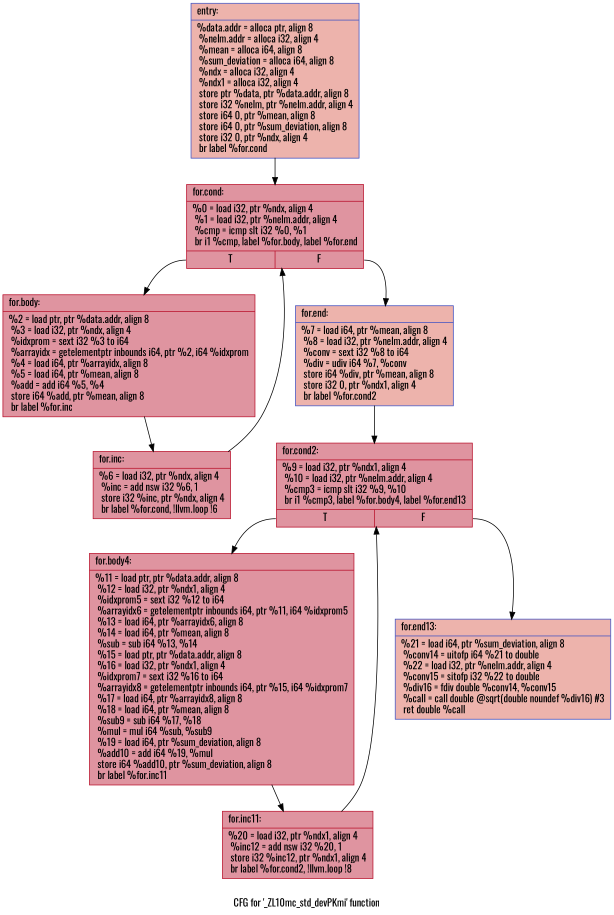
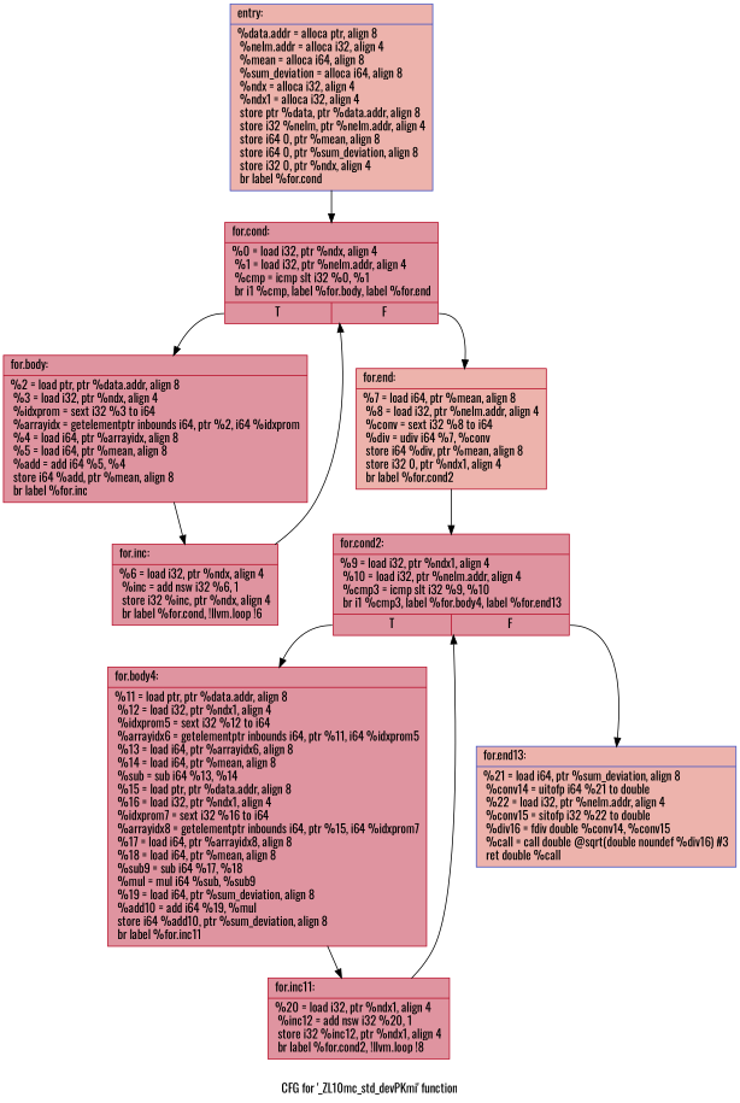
  digraph {
    label="CFG for '_ZL10mc_std_devPKmi' function"
    fontname=Oswald
    node [color="#b70d28ff" fillcolor="#b70d2870" fontname=Oswald shape=record style=filled]
    edge [fontname=Oswald]
    n1 [color="#3d50c3ff" fillcolor="#d6524470" label="{entry:\l|  %data.addr = alloca ptr, align 8\l  %nelm.addr = alloca i32, align 4\l  %mean = alloca i64, align 8\l  %sum_deviation = alloca i64, align 8\l  %ndx = alloca i32, align 4\l  %ndx1 = alloca i32, align 4\l  store ptr %data, ptr %data.addr, align 8\l  store i32 %nelm, ptr %nelm.addr, align 4\l  store i64 0, ptr %mean, align 8\l  store i64 0, ptr %sum_deviation, align 8\l  store i32 0, ptr %ndx, align 4\l  br label %for.cond\l}"]
    n2 [label="{for.cond:\l|  %0 = load i32, ptr %ndx, align 4\l  %1 = load i32, ptr %nelm.addr, align 4\l  %cmp = icmp slt i32 %0, %1\l  br i1 %cmp, label %for.body, label %for.end\l|{<s0>T|<s1>F}}"]
    n3 [label="{for.body:\l|  %2 = load ptr, ptr %data.addr, align 8\l  %3 = load i32, ptr %ndx, align 4\l  %idxprom = sext i32 %3 to i64\l  %arrayidx = getelementptr inbounds i64, ptr %2, i64 %idxprom\l  %4 = load i64, ptr %arrayidx, align 8\l  %5 = load i64, ptr %mean, align 8\l  %add = add i64 %5, %4\l  store i64 %add, ptr %mean, align 8\l  br label %for.inc\l}"]
-   n4 [color="#3d50c3ff" fillcolor="#d6524470" label="{for.end:\l|  %7 = load i64, ptr %mean, align 8\l  %8 = load i32, ptr %nelm.addr, align 4\l  %conv = sext i32 %8 to i64\l  %div = udiv i64 %7, %conv\l  store i64 %div, ptr %mean, align 8\l  store i32 0, ptr %ndx1, align 4\l  br label %for.cond2\l}"]
+   n4 [fillcolor="#d6524470" label="{for.end:\l|  %7 = load i64, ptr %mean, align 8\l  %8 = load i32, ptr %nelm.addr, align 4\l  %conv = sext i32 %8 to i64\l  %div = udiv i64 %7, %conv\l  store i64 %div, ptr %mean, align 8\l  store i32 0, ptr %ndx1, align 4\l  br label %for.cond2\l}"]
    n5 [label="{for.inc:\l|  %6 = load i32, ptr %ndx, align 4\l  %inc = add nsw i32 %6, 1\l  store i32 %inc, ptr %ndx, align 4\l  br label %for.cond, !llvm.loop !6\l}"]
    n6 [label="{for.cond2:\l|  %9 = load i32, ptr %ndx1, align 4\l  %10 = load i32, ptr %nelm.addr, align 4\l  %cmp3 = icmp slt i32 %9, %10\l  br i1 %cmp3, label %for.body4, label %for.end13\l|{<s0>T|<s1>F}}"]
    n7 [label="{for.body4:\l|  %11 = load ptr, ptr %data.addr, align 8\l  %12 = load i32, ptr %ndx1, align 4\l  %idxprom5 = sext i32 %12 to i64\l  %arrayidx6 = getelementptr inbounds i64, ptr %11, i64 %idxprom5\l  %13 = load i64, ptr %arrayidx6, align 8\l  %14 = load i64, ptr %mean, align 8\l  %sub = sub i64 %13, %14\l  %15 = load ptr, ptr %data.addr, align 8\l  %16 = load i32, ptr %ndx1, align 4\l  %idxprom7 = sext i32 %16 to i64\l  %arrayidx8 = getelementptr inbounds i64, ptr %15, i64 %idxprom7\l  %17 = load i64, ptr %arrayidx8, align 8\l  %18 = load i64, ptr %mean, align 8\l  %sub9 = sub i64 %17, %18\l  %mul = mul i64 %sub, %sub9\l  %19 = load i64, ptr %sum_deviation, align 8\l  %add10 = add i64 %19, %mul\l  store i64 %add10, ptr %sum_deviation, align 8\l  br label %for.inc11\l}"]
    n8 [color="#3d50c3ff" fillcolor="#d6524470" label="{for.end13:\l|  %21 = load i64, ptr %sum_deviation, align 8\l  %conv14 = uitofp i64 %21 to double\l  %22 = load i32, ptr %nelm.addr, align 4\l  %conv15 = sitofp i32 %22 to double\l  %div16 = fdiv double %conv14, %conv15\l  %call = call double @sqrt(double noundef %div16) #3\l  ret double %call\l}"]
    n9 [label="{for.inc11:\l|  %20 = load i32, ptr %ndx1, align 4\l  %inc12 = add nsw i32 %20, 1\l  store i32 %inc12, ptr %ndx1, align 4\l  br label %for.cond2, !llvm.loop !8\l}"]
    n1 -> n2
    n2 -> n3 [tailport=s0]
    n2 -> n4 [tailport=s1]
    n3 -> n5
    n4 -> n6
    n5 -> n2
    n6 -> n7 [tailport=s0]
    n6 -> n8 [tailport=s1]
    n7 -> n9
    n9 -> n6
  }
